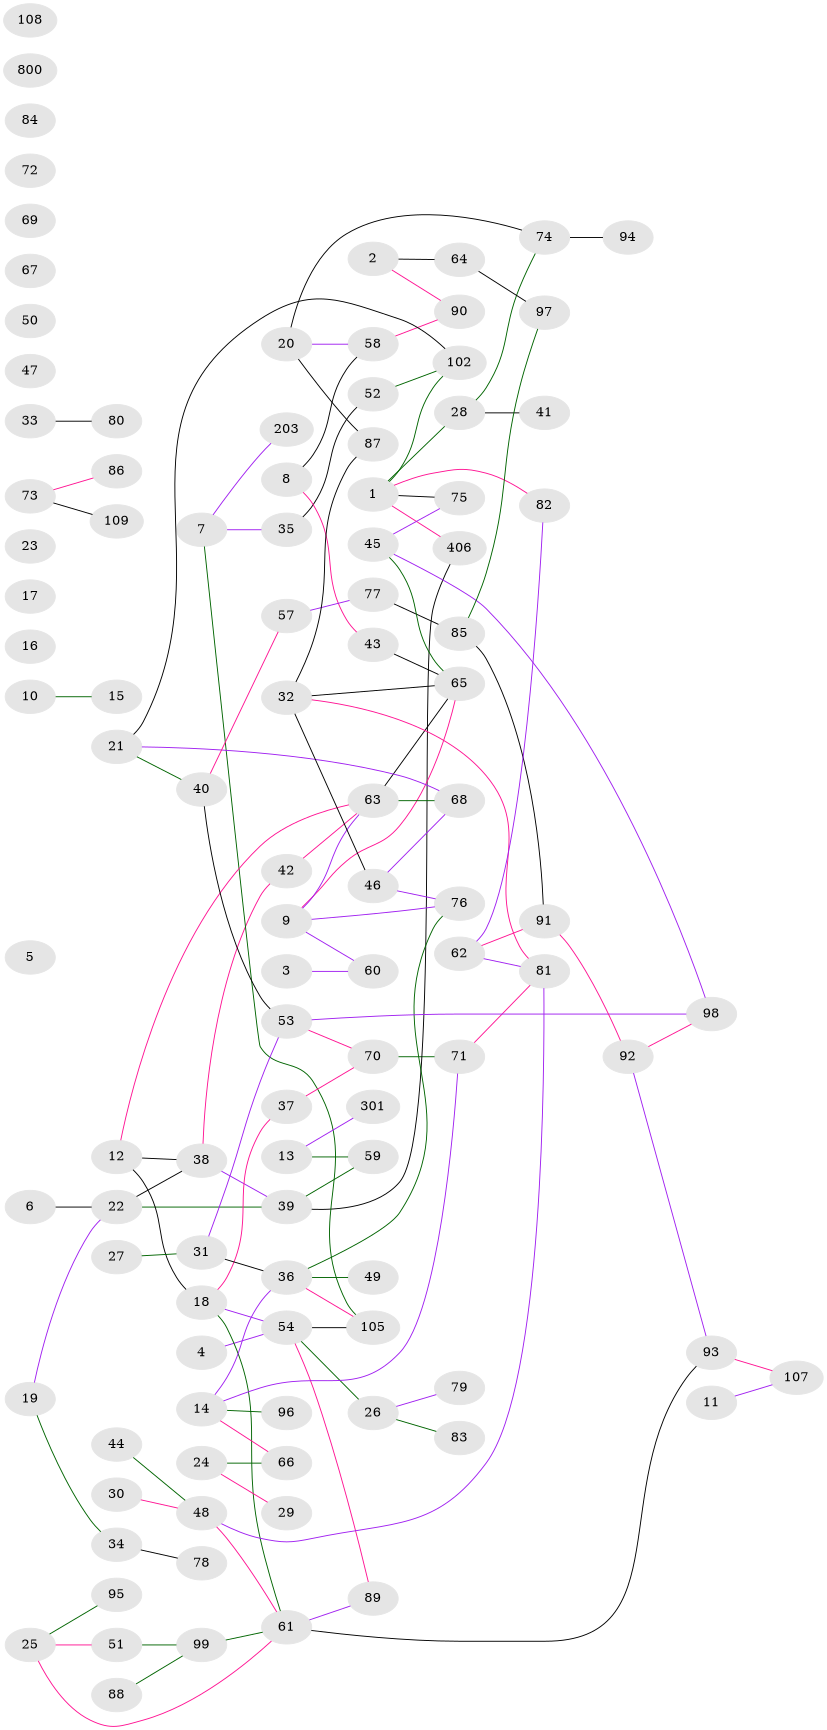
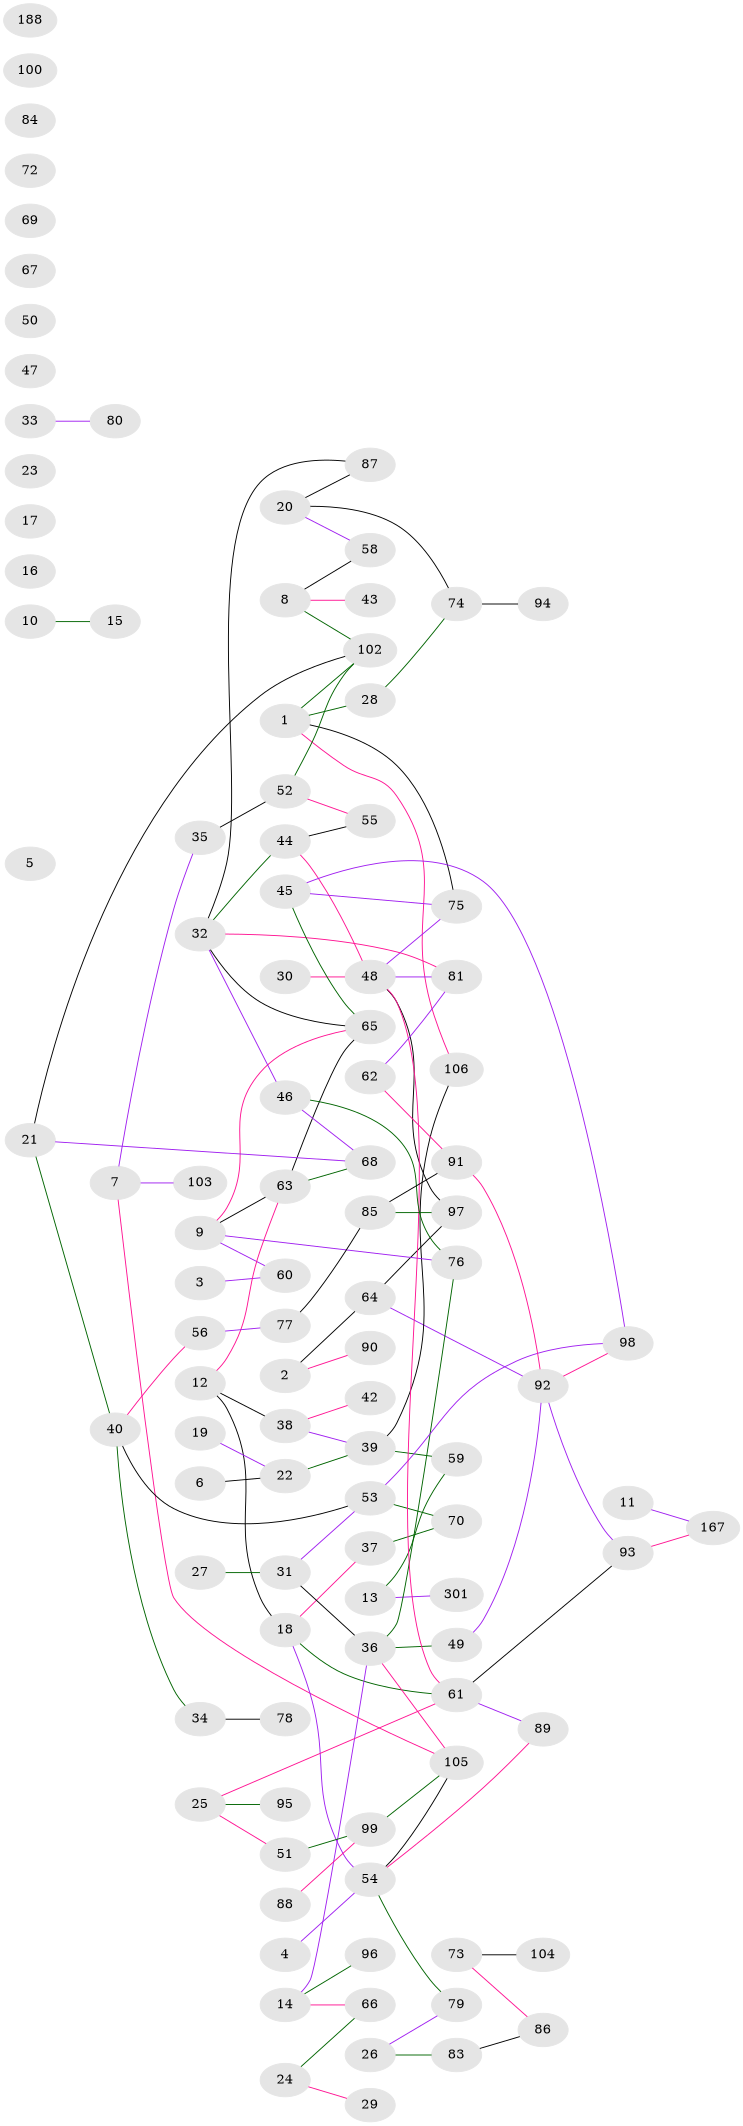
  graph {
    fontname="DejaVu Serif"
    rankdir=LR
    node [color=gray90 fontname="DejaVu Serif" style=filled]
    edge [color=black fontname="DejaVu Serif"]
    1
    28
    75
-   82
    102
-   106 [label=406]
+   106
    74
-   41
    2
    64
    90
    97
    92
    3
    60
    70
-   71
    4
    54
    105
    79
    89
    5
    6
    22
    38
    39
    7
    35
-   103 [label=203]
+   103
    52
    8
    43
    58
    65
    9
    63
    76
    68
    10
    15
    11
-   107
+   107 [label=167]
    12
    18
    37
    61
    42
    13
    59
    n51 [label=301]
    14
    36
    66
    96
    49
    81
    16
    17
    93
    19
    34
    78
    20
    87
    94
    21
    40
    53
-   57
+   57 [label=56]
    23
    24
    29
    25
    51
    95
    99
    26
    83
    86
    27
    31
    30
    48
    98
    32
    44
    46
+   55
    33
    80
    77
    45
    47
    50
    85
    62
    91
    67
    69
    72
    73
-   104 [label=109]
+   104
    84
    88
-   100 [label=800]
-   108
+   100
+   108 [label=188]
    1 -- 28 [color=darkgreen]
    1 -- 75
-   1 -- 82 [color=deeppink]
    1 -- 102 [color=darkgreen]
    1 -- 106 [color=deeppink]
    28 -- 74 [color=darkgreen]
-   28 -- 41
    74 -- 94
    2 -- 64
    2 -- 90 [color=deeppink]
    64 -- 97
+   64 -- 92 [color=purple]
    92 -- 93 [color=purple]
    92 -- 98 [color=deeppink]
    3 -- 60 [color=purple]
-   70 -- 71 [color=darkgreen]
-   71 -- 81 [color=deeppink]
    4 -- 54 [color=purple]
    54 -- 105
-   54 -- 26 [color=darkgreen]
+   54 -- 79 [color=darkgreen]
    54 -- 89 [color=deeppink]
    6 -- 22
-   22 -- 38
    22 -- 39 [color=darkgreen]
    38 -- 39 [color=purple]
    38 -- 42 [color=deeppink]
    39 -- 106
    39 -- 59 [color=darkgreen]
-   7 -- 105 [color=darkgreen]
+   7 -- 105 [color=deeppink]
    7 -- 35 [color=purple]
    7 -- 103 [color=purple]
    35 -- 52
    52 -- 102 [color=darkgreen]
+   52 -- 55 [color=deeppink]
+   8 -- 102 [color=darkgreen]
    8 -- 43 [color=deeppink]
    8 -- 58
-   43 -- 65
-   58 -- 90 [color=deeppink]
    9 -- 60 [color=purple]
    9 -- 65 [color=deeppink]
-   9 -- 63 [color=purple]
+   9 -- 63
    9 -- 76 [color=purple]
    63 -- 65
    63 -- 68 [color=darkgreen]
    10 -- 15 [color=darkgreen]
    11 -- 107 [color=purple]
    12 -- 38
    12 -- 63 [color=deeppink]
    12 -- 18
    18 -- 54 [color=purple]
    18 -- 37 [color=deeppink]
    18 -- 61 [color=darkgreen]
-   37 -- 70 [color=deeppink]
+   37 -- 70 [color=darkgreen]
    61 -- 89 [color=purple]
    61 -- 93
-   42 -- 63 [color=deeppink]
    13 -- 59 [color=darkgreen]
    13 -- n51 [color=purple]
-   14 -- 71 [color=purple]
    14 -- 36 [color=purple]
    14 -- 66 [color=deeppink]
    14 -- 96 [color=darkgreen]
    36 -- 105 [color=deeppink]
    36 -- 76 [color=darkgreen]
    36 -- 49 [color=darkgreen]
+   49 -- 92 [color=purple]
    93 -- 107 [color=deeppink]
    19 -- 22 [color=purple]
-   19 -- 34 [color=darkgreen]
+   40 -- 34 [color=darkgreen]
    34 -- 78
    20 -- 74
    20 -- 58 [color=purple]
    20 -- 87
    21 -- 102
    21 -- 68 [color=purple]
    21 -- 40 [color=darkgreen]
    40 -- 53
    40 -- 57 [color=deeppink]
-   53 -- 70 [color=deeppink]
+   53 -- 70 [color=darkgreen]
    53 -- 98 [color=purple]
    57 -- 77 [color=purple]
    24 -- 66 [color=darkgreen]
    24 -- 29 [color=deeppink]
    25 -- 61 [color=deeppink]
    25 -- 51 [color=deeppink]
    25 -- 95 [color=darkgreen]
    51 -- 99 [color=darkgreen]
-   99 -- 61 [color=darkgreen]
+   99 -- 105 [color=darkgreen]
    26 -- 79 [color=purple]
    26 -- 83 [color=darkgreen]
+   83 -- 86
    27 -- 31 [color=darkgreen]
    31 -- 36
    31 -- 53 [color=purple]
    30 -- 48 [color=deeppink]
+   48 -- 75 [color=purple]
+   48 -- 97
    48 -- 61 [color=deeppink]
    48 -- 81 [color=purple]
    32 -- 65
    32 -- 81 [color=deeppink]
    32 -- 87
-   32 -- 46
-   44 -- 48 [color=darkgreen]
-   46 -- 76 [color=purple]
+   32 -- 44 [color=darkgreen]
+   32 -- 46 [color=purple]
+   44 -- 48 [color=deeppink]
+   44 -- 55
+   46 -- 76 [color=darkgreen]
    46 -- 68 [color=purple]
-   33 -- 80
+   33 -- 80 [color=purple]
    77 -- 85
    45 -- 75 [color=purple]
    45 -- 65 [color=darkgreen]
    45 -- 98 [color=purple]
    85 -- 97 [color=darkgreen]
    85 -- 91
-   62 -- 82 [color=purple]
    62 -- 81 [color=purple]
    62 -- 91 [color=deeppink]
    91 -- 92 [color=deeppink]
    73 -- 86 [color=deeppink]
    73 -- 104
-   88 -- 99 [color=darkgreen]
+   88 -- 99 [color=deeppink]
  }
